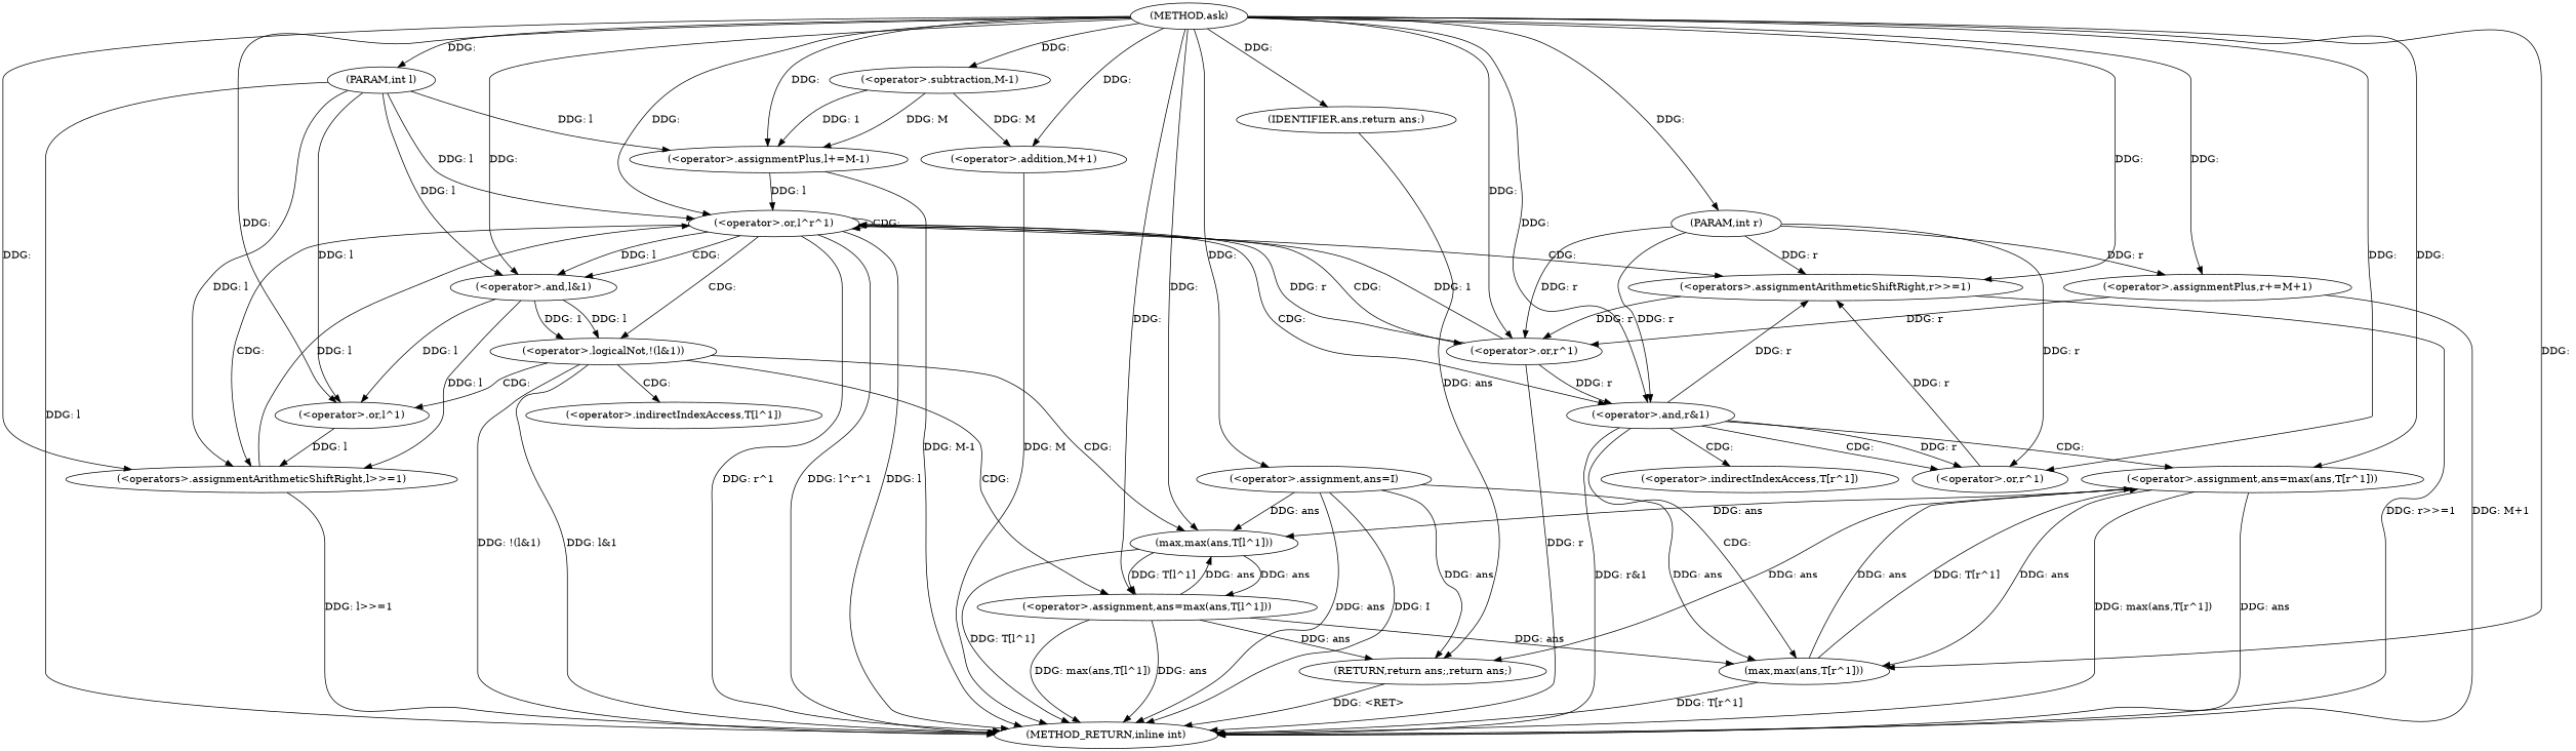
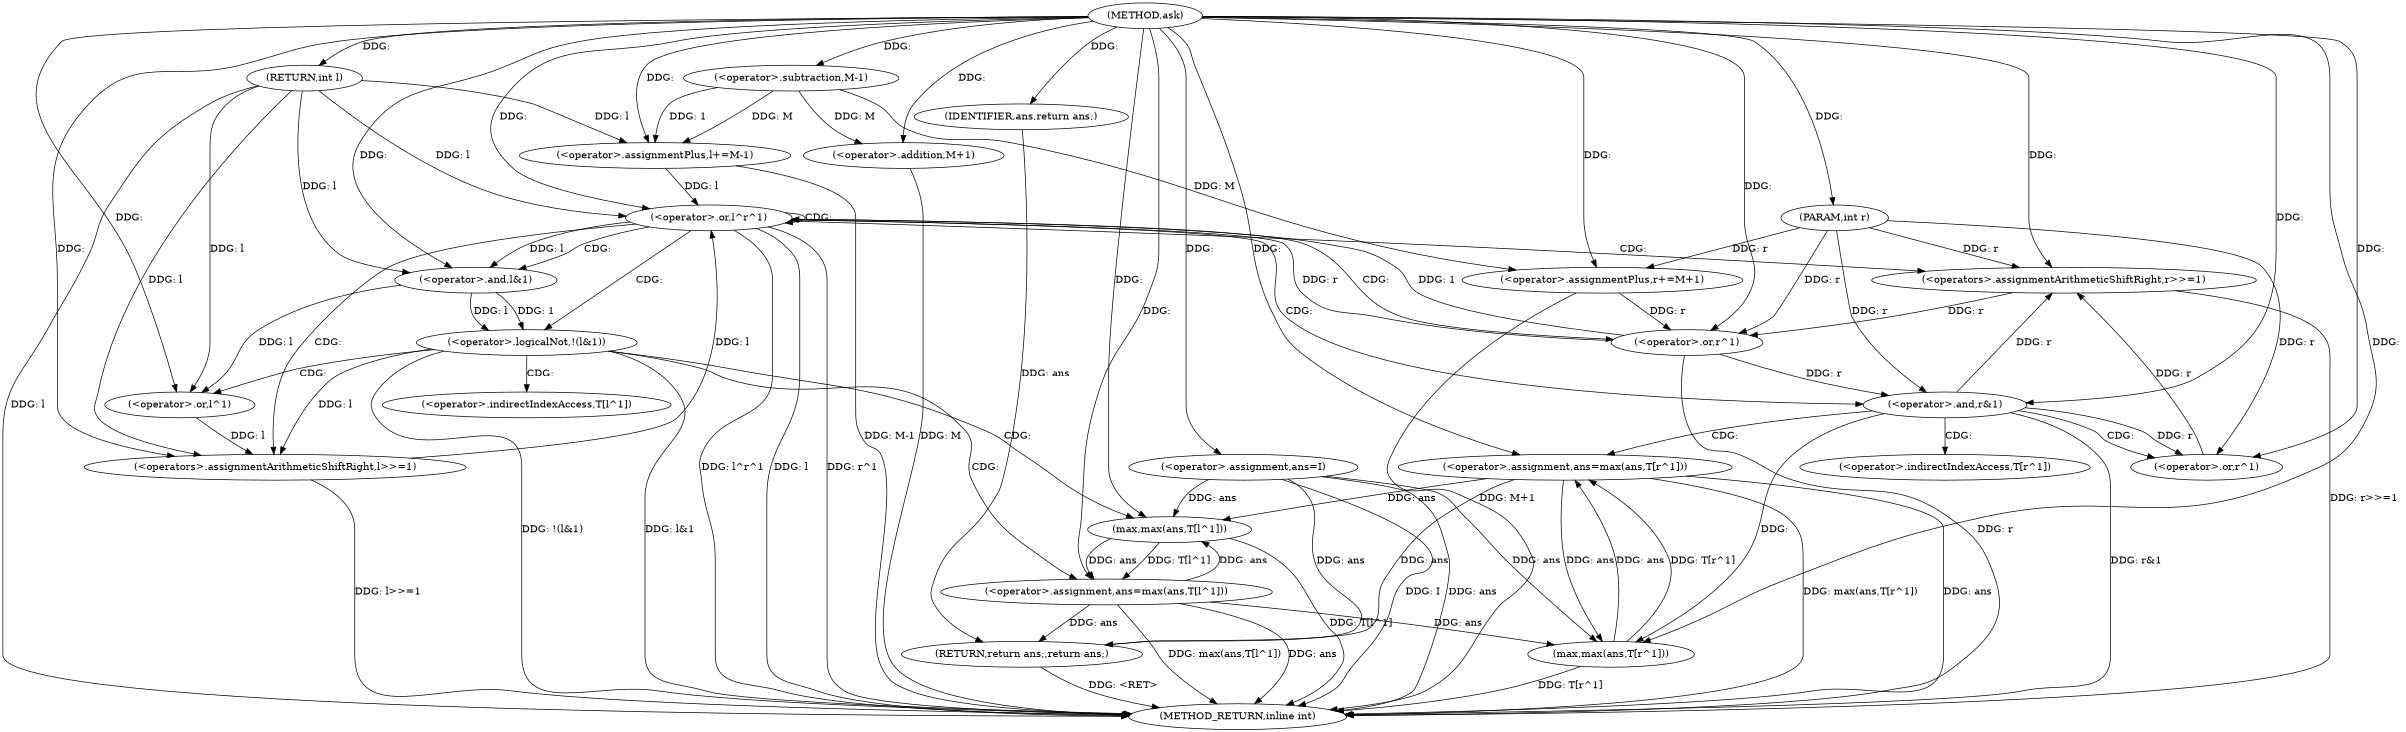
  digraph {
    n1 [label="(METHOD,ask)"]
-   n2 [label="(PARAM,int l)"]
+   n2 [label="(RETURN,int l)"]
    n3 [label="(PARAM,int r)"]
    n4 [label="(<operator>.assignment,ans=I)"]
    n5 [label="(<operator>.or,l^r^1)"]
    n6 [label="(IDENTIFIER,ans,return ans;)"]
    n7 [label="(<operator>.assignmentPlus,l+=M-1)"]
    n8 [label="(<operator>.assignmentPlus,r+=M+1)"]
    n9 [label="(<operators>.assignmentArithmeticShiftRight,l>>=1)"]
    n10 [label="(<operators>.assignmentArithmeticShiftRight,r>>=1)"]
    n11 [label="(<operator>.or,r^1)"]
    n12 [label="(<operator>.assignment,ans=max(ans,T[l^1]))"]
    n13 [label="(<operator>.and,r&1)"]
    n14 [label="(<operator>.assignment,ans=max(ans,T[r^1]))"]
    n15 [label="(<operator>.subtraction,M-1)"]
    n16 [label="(<operator>.addition,M+1)"]
    n17 [label="(<operator>.and,l&1)"]
    n18 [label="(max,max(ans,T[l^1]))"]
    n19 [label="(max,max(ans,T[r^1]))"]
    n20 [label="(<operator>.or,l^1)"]
    n21 [label="(<operator>.or,r^1)"]
    n22 [label="(METHOD_RETURN,inline int)"]
    n23 [label="(RETURN,return ans;,return ans;)"]
    n24 [label="(<operator>.logicalNot,!(l&1))"]
    n25 [label="(<operator>.indirectIndexAccess,T[r^1])"]
    n26 [label="(<operator>.indirectIndexAccess,T[l^1])"]
    n1 -> n2 [label="DDG: "]
    n1 -> n3 [label="DDG: "]
    n1 -> n4 [label="DDG: "]
    n1 -> n5 [label="DDG: "]
    n1 -> n6 [label="DDG: "]
    n1 -> n7 [label="DDG: "]
    n1 -> n8 [label="DDG: "]
    n1 -> n9 [label="DDG: "]
    n1 -> n10 [label="DDG: "]
    n1 -> n11 [label="DDG: "]
    n1 -> n12 [label="DDG: "]
    n1 -> n13 [label="DDG: "]
    n1 -> n14 [label="DDG: "]
    n1 -> n15 [label="DDG: "]
    n1 -> n16 [label="DDG: "]
    n1 -> n17 [label="DDG: "]
    n1 -> n18 [label="DDG: "]
    n1 -> n19 [label="DDG: "]
    n1 -> n20 [label="DDG: "]
    n1 -> n21 [label="DDG: "]
    n2 -> n5 [label="DDG: l"]
    n2 -> n7 [label="DDG: l"]
    n2 -> n9 [label="DDG: l"]
    n2 -> n17 [label="DDG: l"]
    n2 -> n20 [label="DDG: l"]
    n2 -> n22 [label="DDG: l"]
    n3 -> n8 [label="DDG: r"]
    n3 -> n10 [label="DDG: r"]
    n3 -> n11 [label="DDG: r"]
    n3 -> n13 [label="DDG: r"]
    n3 -> n21 [label="DDG: r"]
    n4 -> n18 [label="DDG: ans"]
    n4 -> n19 [label="DDG: ans"]
    n4 -> n22 [label="DDG: ans"]
    n4 -> n22 [label="DDG: I"]
    n4 -> n23 [label="DDG: ans"]
    n5 -> n5 [label="CDG: "]
    n5 -> n9 [label="CDG: "]
    n5 -> n10 [label="CDG: "]
    n5 -> n11 [label="CDG: "]
    n5 -> n13 [label="CDG: "]
    n5 -> n17 [label="DDG: l"]
    n5 -> n17 [label="CDG: "]
    n5 -> n22 [label="DDG: l"]
    n5 -> n22 [label="DDG: r^1"]
    n5 -> n22 [label="DDG: l^r^1"]
    n5 -> n24 [label="CDG: "]
    n6 -> n23 [label="DDG: ans"]
    n7 -> n5 [label="DDG: l"]
    n7 -> n22 [label="DDG: M-1"]
    n8 -> n11 [label="DDG: r"]
    n8 -> n22 [label="DDG: M+1"]
    n9 -> n5 [label="DDG: l"]
    n9 -> n22 [label="DDG: l>>=1"]
    n10 -> n11 [label="DDG: r"]
    n10 -> n22 [label="DDG: r>>=1"]
    n11 -> n5 [label="DDG: 1"]
    n11 -> n5 [label="DDG: r"]
    n11 -> n13 [label="DDG: r"]
    n11 -> n22 [label="DDG: r"]
    n12 -> n18 [label="DDG: ans"]
    n12 -> n19 [label="DDG: ans"]
    n12 -> n22 [label="DDG: ans"]
    n12 -> n22 [label="DDG: max(ans,T[l^1])"]
    n12 -> n23 [label="DDG: ans"]
    n13 -> n10 [label="DDG: r"]
    n13 -> n14 [label="CDG: "]
-   n13 -> n19 [label="CDG: "]
+   n13 -> n19 [label="DDG: "]
    n13 -> n21 [label="DDG: r"]
    n13 -> n21 [label="CDG: "]
    n13 -> n22 [label="DDG: r&1"]
    n13 -> n25 [label="CDG: "]
    n14 -> n18 [label="DDG: ans"]
    n14 -> n19 [label="DDG: ans"]
    n14 -> n22 [label="DDG: ans"]
    n14 -> n22 [label="DDG: max(ans,T[r^1])"]
    n14 -> n23 [label="DDG: ans"]
    n15 -> n7 [label="DDG: M"]
    n15 -> n7 [label="DDG: 1"]
+   n15 -> n8 [label="DDG: M"]
    n15 -> n16 [label="DDG: M"]
    n16 -> n22 [label="DDG: M"]
-   n17 -> n9 [label="DDG: l"]
+   n24 -> n9 [label="DDG: l"]
    n17 -> n20 [label="DDG: l"]
    n17 -> n24 [label="DDG: 1"]
    n17 -> n24 [label="DDG: l"]
    n18 -> n12 [label="DDG: ans"]
    n18 -> n12 [label="DDG: T[l^1]"]
    n18 -> n22 [label="DDG: T[l^1]"]
    n19 -> n14 [label="DDG: ans"]
    n19 -> n14 [label="DDG: T[r^1]"]
    n19 -> n22 [label="DDG: T[r^1]"]
    n20 -> n9 [label="DDG: l"]
    n21 -> n10 [label="DDG: r"]
    n23 -> n22 [label="DDG: <RET>"]
    n24 -> n12 [label="CDG: "]
    n24 -> n18 [label="CDG: "]
    n24 -> n20 [label="CDG: "]
    n24 -> n22 [label="DDG: l&1"]
    n24 -> n22 [label="DDG: !(l&1)"]
    n24 -> n26 [label="CDG: "]
  }
